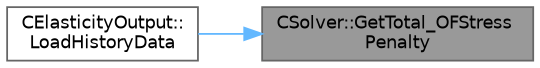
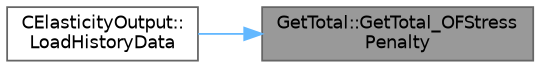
  digraph {
    rankdir=RL
    node [fontname=Helvetica fontsize=10 shape=box style=filled]
-   n1 [color=gray40 fillcolor=grey60 fontcolor=black height=0.2 label="CSolver::GetTotal_OFStress\lPenalty" width=0.4]
+   n1 [color=gray40 fillcolor=grey60 fontcolor=black height=0.2 label="GetTotal::GetTotal_OFStress\lPenalty" width=0.4]
    n2 [color=grey40 fillcolor=white height=0.2 label="CElasticityOutput::\lLoadHistoryData" width=0.4]
    n1 -> n2 [color=steelblue1 dir=back fontname=Helvetica fontsize=10 labelfontname=Helvetica labelfontsize=10 style=solid]
  }
